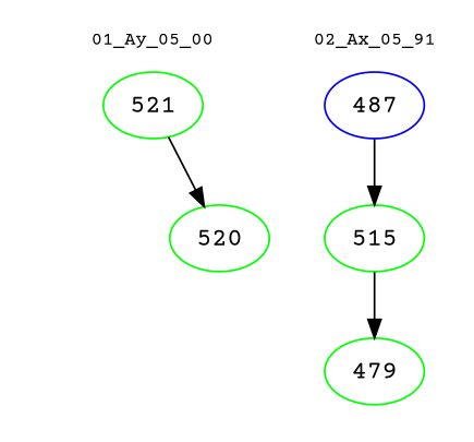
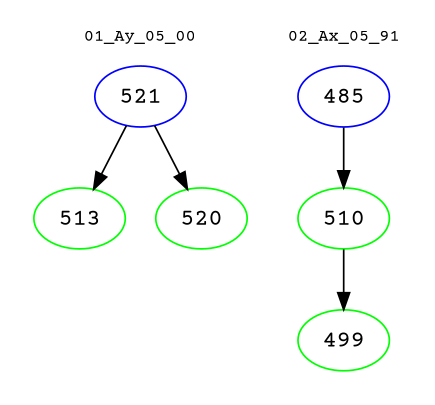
  digraph {
    fontname="Courier Prime"
    node [color=green fontname="Courier Prime"]
    edge [color=black fontname="Courier Prime"]
-   n1 [label=521]
+   n1 [color=blue label=521]
+   n2 [label=513]
    n3 [label=520]
-   n4 [color=blue label=487]
-   n5 [label=479]
-   n6 [label=515]
+   n4 [color=blue label=485]
+   n5 [label=499]
+   n6 [label=510]
    subgraph cluster_1 {
      color=white
      fontsize=10
      label="01_Ay_05_00"
      n1
+     n2
      n3
    }
    subgraph cluster_2 {
      color=white
      fontsize=10
      label="02_Ax_05_91"
      n4
      n5
      n6
    }
+   n1 -> n2
    n1 -> n3
    n4 -> n6
    n6 -> n5
  }
